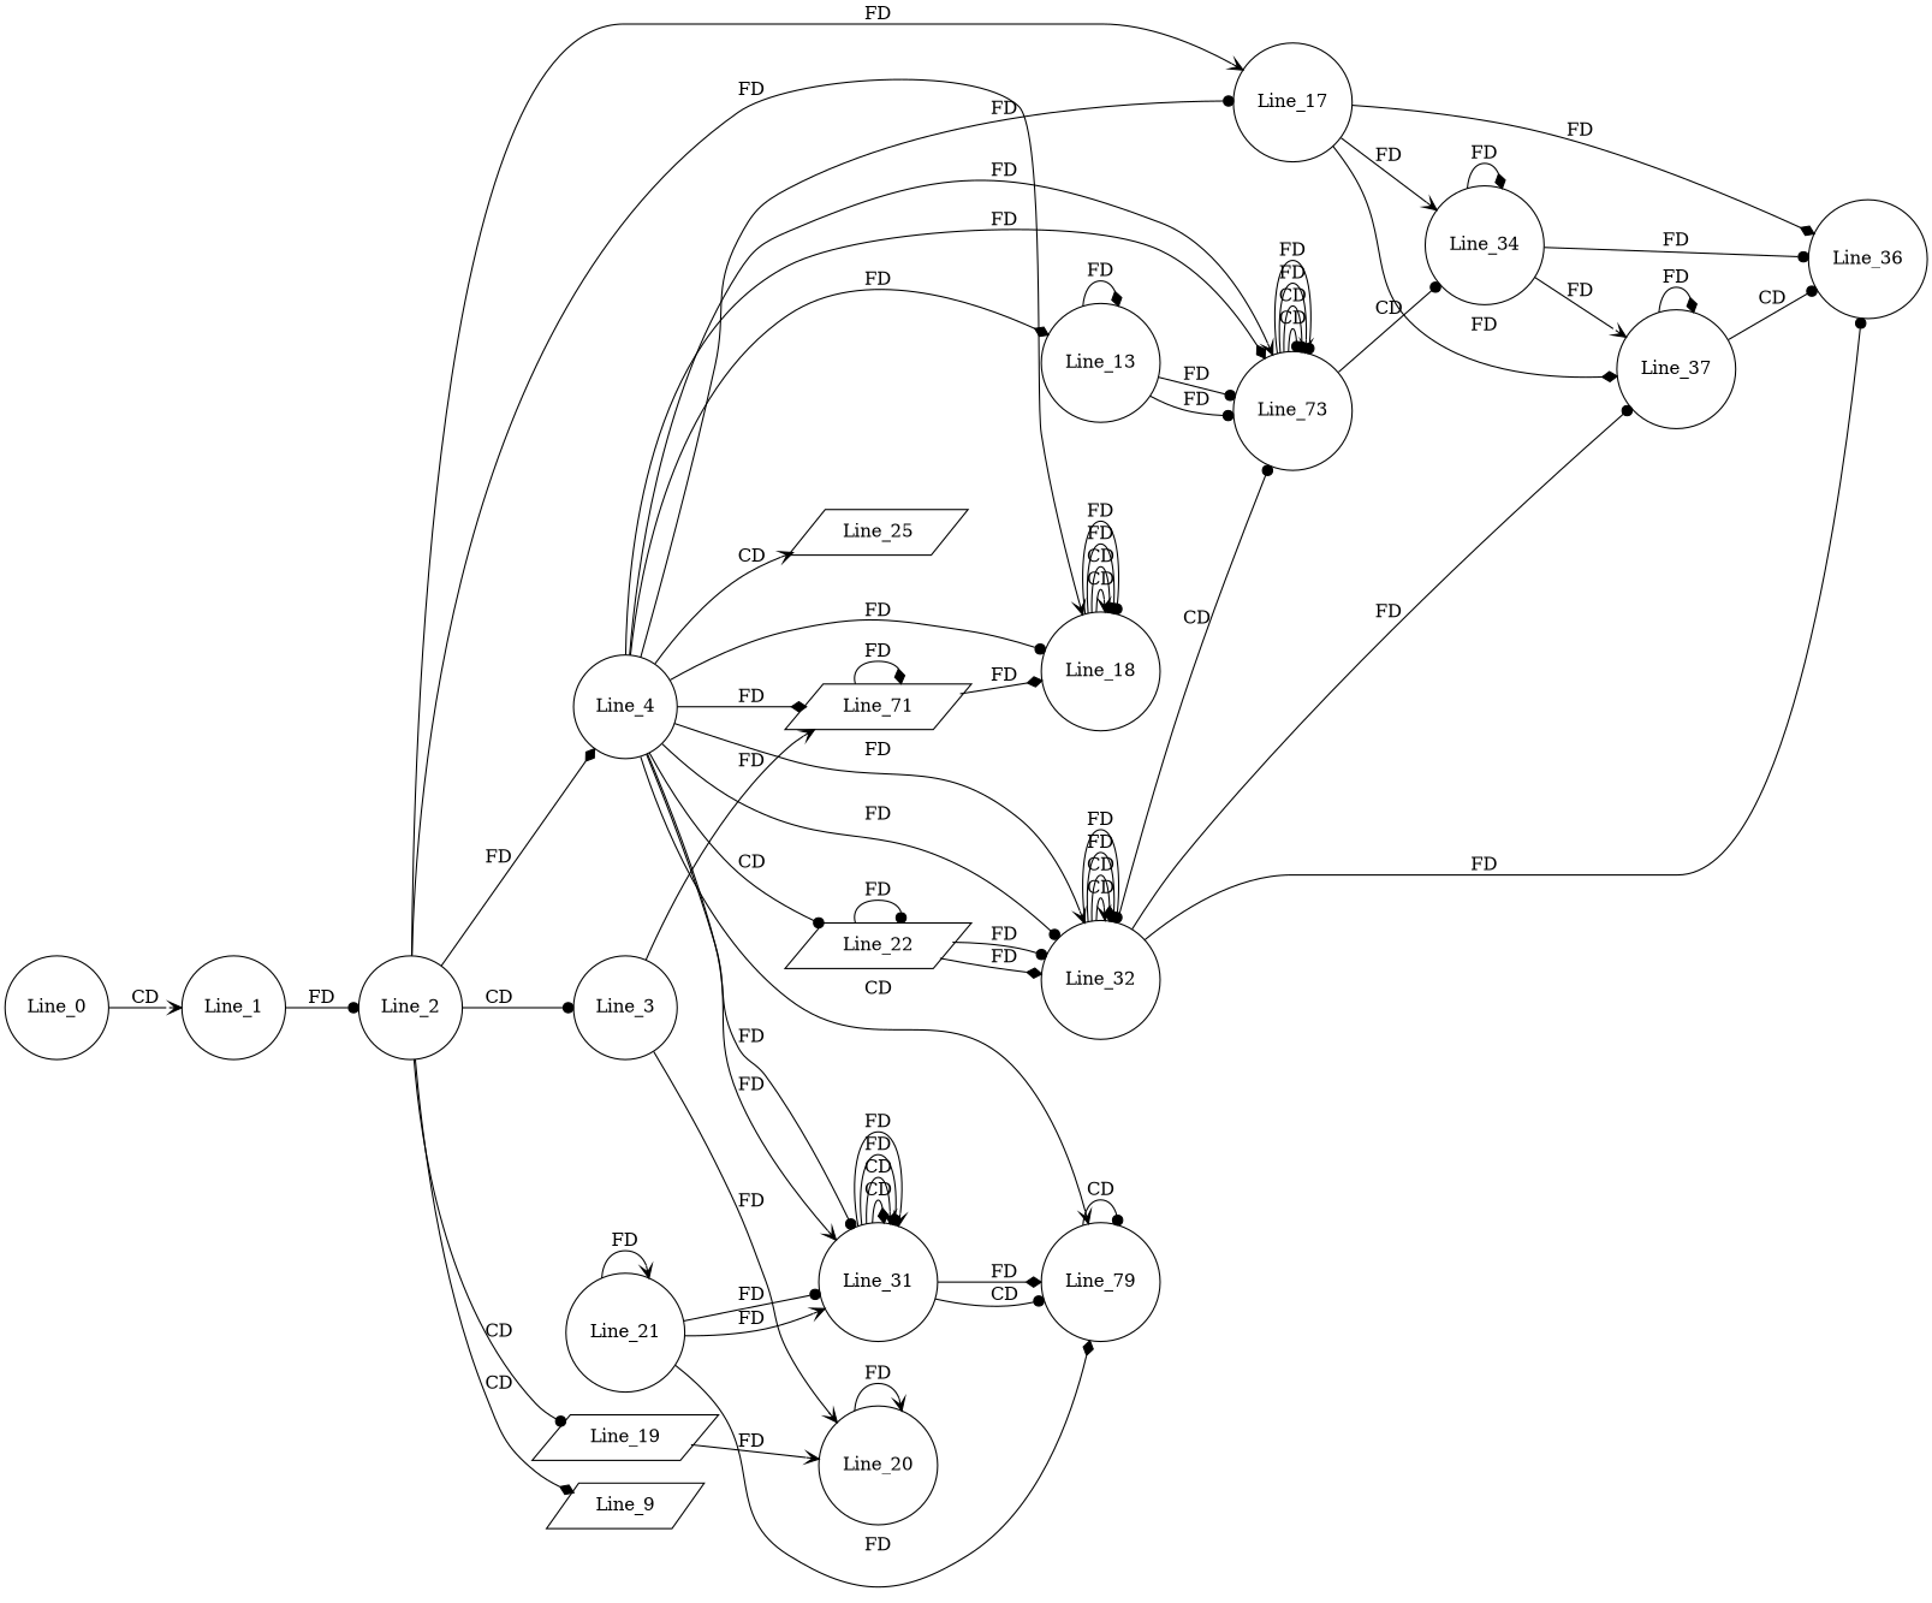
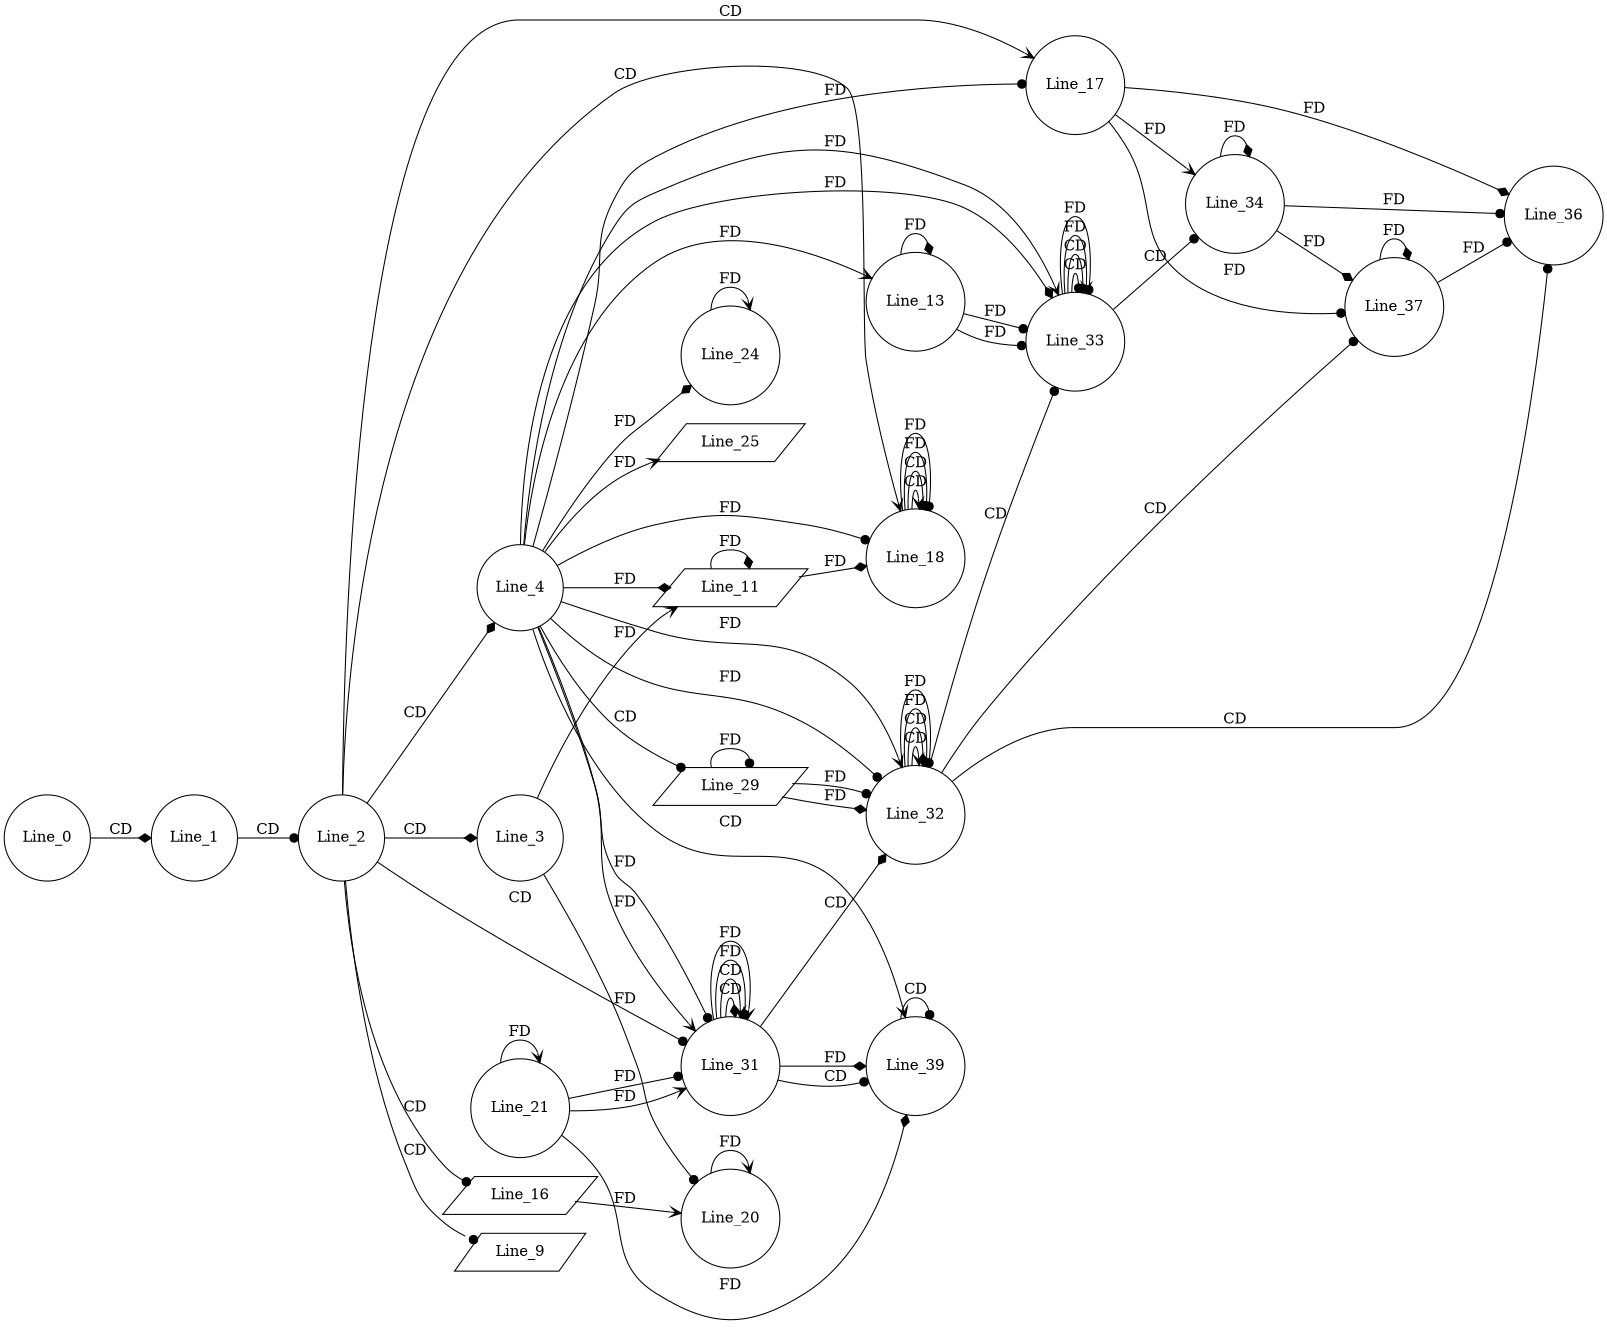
  digraph {
    rankdir=LR
    node [shape=circle]
    edge [arrowhead=dot]
    Line_0
    Line_1
    Line_2
    Line_3
    Line_4
    Line_9 [shape=parallelogram]
-   Line_16 [shape=parallelogram label=Line_19]
+   Line_16 [shape=parallelogram]
    Line_17
    Line_18
    Line_31
-   Line_11 [shape=parallelogram label=Line_71]
+   Line_11 [shape=parallelogram]
    Line_20
-   Line_22 [shape=parallelogram]
+   Line_22 [shape=parallelogram label=Line_29]
    n14 [label=Line_13]
+   Line_24
    Line_25 [shape=parallelogram]
    Line_32
-   Line_33 [label=Line_73]
-   Line_39 [label=Line_79]
+   Line_33
+   Line_39
    Line_34
    Line_36
    Line_37
    Line_21
-   Line_0 -> Line_1 [arrowhead=vee label=CD]
-   Line_1 -> Line_2 [label=FD]
-   Line_2 -> Line_3 [label=CD]
-   Line_2 -> Line_4 [arrowhead=diamond label=FD]
-   Line_2 -> Line_9 [arrowhead=diamond label=CD]
+   Line_0 -> Line_1 [arrowhead=diamond label=CD]
+   Line_1 -> Line_2 [label=CD]
+   Line_2 -> Line_3 [arrowhead=diamond label=CD]
+   Line_2 -> Line_4 [arrowhead=diamond label=CD]
+   Line_2 -> Line_9 [label=CD]
    Line_2 -> Line_16 [label=CD]
-   Line_2 -> Line_17 [arrowhead=vee label=FD]
-   Line_2 -> Line_18 [arrowhead=vee label=FD]
+   Line_2 -> Line_17 [arrowhead=vee label=CD]
+   Line_2 -> Line_18 [arrowhead=vee label=CD]
+   Line_2 -> Line_31 [label=CD]
    Line_3 -> Line_11 [arrowhead=vee label=FD]
-   Line_3 -> Line_20 [arrowhead=vee label=FD]
+   Line_3 -> Line_20 [label=FD]
    Line_4 -> Line_17 [label=FD]
    Line_4 -> Line_18 [label=FD]
    Line_4 -> Line_31 [arrowhead=vee label=FD]
    Line_4 -> Line_31 [label=FD]
    Line_4 -> Line_11 [arrowhead=diamond label=FD]
    Line_4 -> Line_22 [label=CD]
-   Line_4 -> n14 [arrowhead=diamond label=FD]
-   Line_4 -> Line_25 [arrowhead=vee label=CD]
+   Line_4 -> n14 [arrowhead=vee label=FD]
+   Line_4 -> Line_24 [arrowhead=diamond label=FD]
+   Line_4 -> Line_25 [arrowhead=vee label=FD]
    Line_4 -> Line_32 [arrowhead=vee label=FD]
    Line_4 -> Line_32 [label=FD]
    Line_4 -> Line_33 [arrowhead=diamond label=FD]
    Line_4 -> Line_33 [arrowhead=vee label=FD]
    Line_4 -> Line_39 [arrowhead=vee label=CD]
    Line_16 -> Line_20 [arrowhead=vee label=FD]
    Line_17 -> Line_34 [arrowhead=vee label=FD]
    Line_17 -> Line_36 [arrowhead=diamond label=FD]
-   Line_17 -> Line_37 [arrowhead=diamond label=FD]
+   Line_17 -> Line_37 [label=FD]
    Line_18 -> Line_18 [arrowhead=vee label=CD]
    Line_18 -> Line_18 [label=CD]
    Line_18 -> Line_18 [label=FD]
    Line_18 -> Line_18 [label=FD]
    Line_31 -> Line_31 [arrowhead=diamond label=CD]
    Line_31 -> Line_31 [arrowhead=vee label=CD]
    Line_31 -> Line_31 [label=FD]
    Line_31 -> Line_31 [arrowhead=vee label=FD]
+   Line_31 -> Line_32 [arrowhead=diamond label=CD]
    Line_31 -> Line_39 [label=CD]
    Line_31 -> Line_39 [arrowhead=diamond label=FD]
    Line_11 -> Line_18 [arrowhead=diamond label=FD]
    Line_11 -> Line_11 [arrowhead=diamond label=FD]
    Line_20 -> Line_20 [arrowhead=vee label=FD]
    Line_22 -> Line_22 [label=FD]
    Line_22 -> Line_32 [arrowhead=diamond label=FD]
    Line_22 -> Line_32 [label=FD]
    n14 -> n14 [arrowhead=diamond label=FD]
    n14 -> Line_33 [label=FD]
    n14 -> Line_33 [label=FD]
+   Line_24 -> Line_24 [arrowhead=vee label=FD]
    Line_32 -> Line_32 [arrowhead=vee label=CD]
    Line_32 -> Line_32 [arrowhead=diamond label=CD]
    Line_32 -> Line_32 [label=FD]
    Line_32 -> Line_32 [label=FD]
    Line_32 -> Line_33 [label=CD]
-   Line_32 -> Line_36 [label=FD]
-   Line_32 -> Line_37 [label=FD]
+   Line_32 -> Line_36 [label=CD]
+   Line_32 -> Line_37 [label=CD]
    Line_33 -> Line_33 [label=CD]
    Line_33 -> Line_33 [label=CD]
    Line_33 -> Line_33 [arrowhead=vee label=FD]
    Line_33 -> Line_33 [label=FD]
    Line_33 -> Line_34 [label=CD]
    Line_39 -> Line_39 [label=CD]
    Line_34 -> Line_34 [arrowhead=diamond label=FD]
    Line_34 -> Line_36 [label=FD]
-   Line_34 -> Line_37 [arrowhead=vee label=FD]
-   Line_37 -> Line_36 [label=CD]
+   Line_34 -> Line_37 [arrowhead=diamond label=FD]
+   Line_37 -> Line_36 [label=FD]
    Line_37 -> Line_37 [arrowhead=diamond label=FD]
    Line_21 -> Line_31 [arrowhead=vee label=FD]
    Line_21 -> Line_31 [label=FD]
    Line_21 -> Line_39 [arrowhead=diamond label=FD]
    Line_21 -> Line_21 [arrowhead=vee label=FD]
  }
